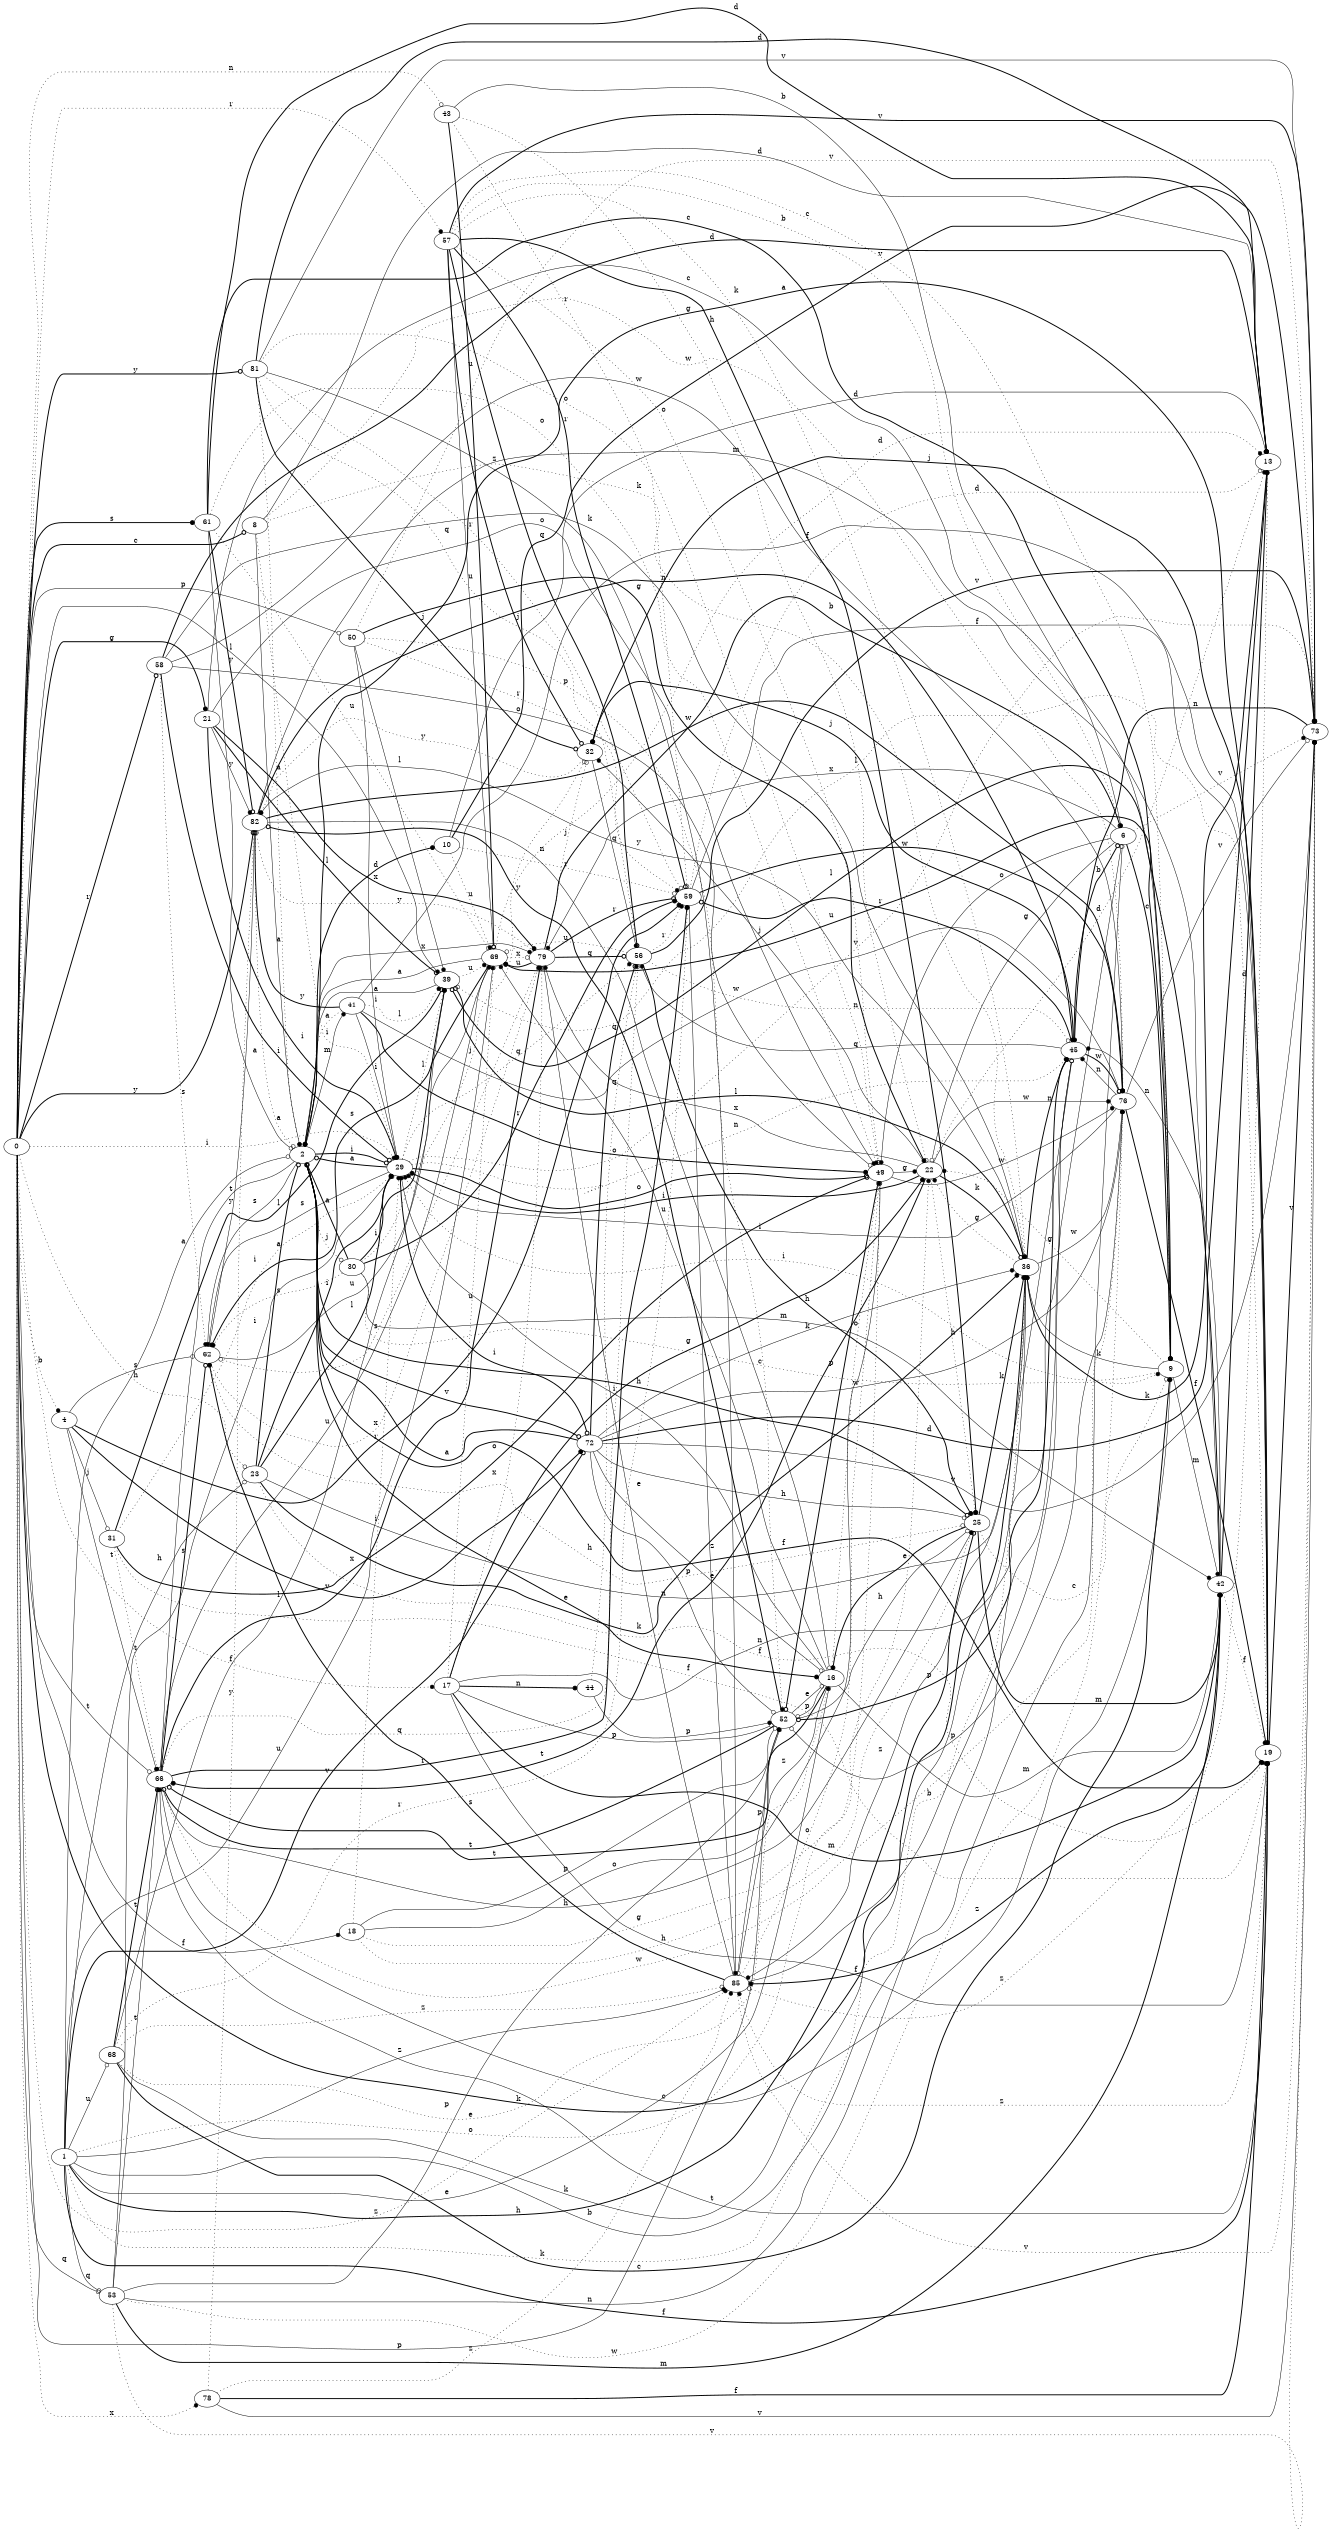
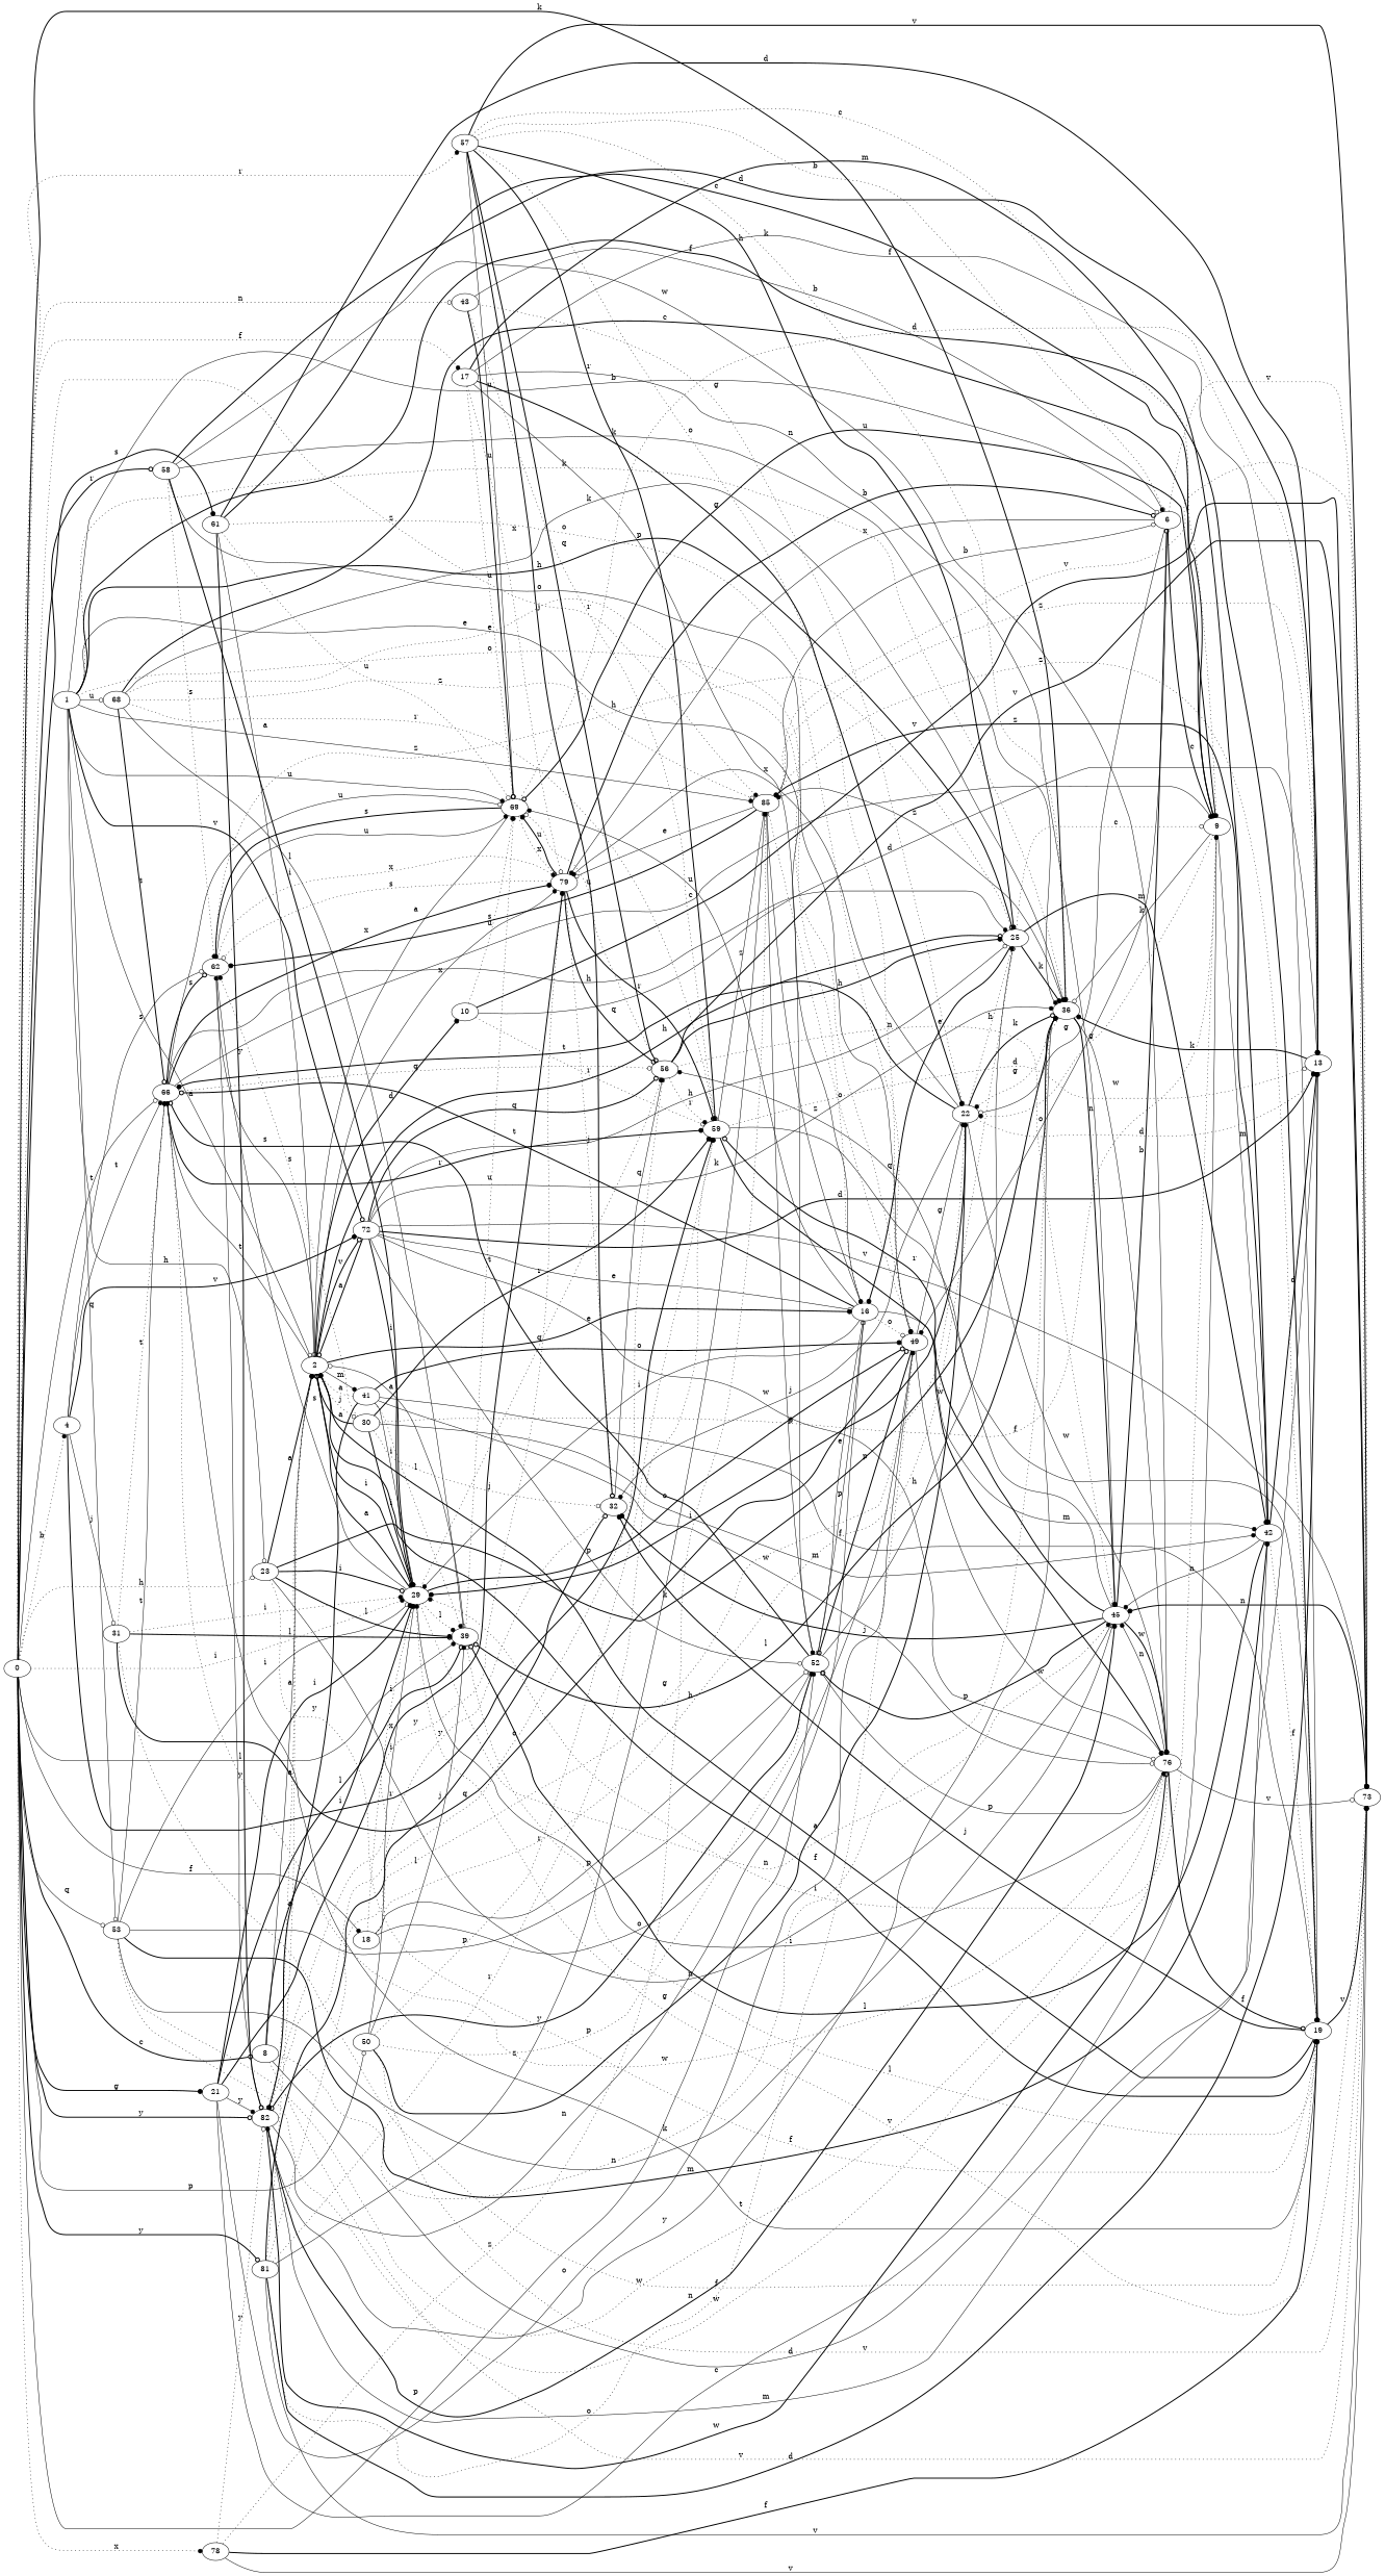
  strict digraph {
    rankdir=LR
    edge [arrowhead=dot style=solid]
    0
    4
    8
    17
    18
    21
    23
    29
    36
    39
    43
    50
    52
    53
    57
    58
    61
    66
    78
    81
    82
    85
    72
    62
    31
    59
    2
    13
    76
    19
    69
    79
    22
    42
-   44
    45
    25
    49
    9
    73
    56
    6
    16
    32
    1
    68
    10
    30
    41
    0 -> 4 [label=b style=dotted]
    0 -> 8 [arrowhead=odot label=c style=bold]
    0 -> 17 [label=f style=dotted]
    0 -> 18 [label=f]
    0 -> 21 [label=g style=bold]
    0 -> 23 [arrowhead=odot label=h style=dotted]
    0 -> 29 [label=i style=dotted]
    0 -> 36 [label=k style=bold]
    0 -> 39 [label=l]
    0 -> 43 [arrowhead=odot label=n style=dotted]
    0 -> 50 [arrowhead=odot label=p]
    0 -> 52 [label=p]
    0 -> 53 [arrowhead=odot label=q]
    0 -> 57 [label=r style=dotted]
    0 -> 58 [arrowhead=odot label=r style=bold]
    0 -> 61 [label=s style=bold]
    0 -> 66 [arrowhead=odot label=t]
    0 -> 78 [label=x style=dotted]
    0 -> 81 [arrowhead=odot label=y style=bold]
    0 -> 82 [arrowhead=odot label=y style=bold]
    0 -> 85 [label=z style=dotted]
    4 -> 66 [label=t]
    4 -> 72 [label=v style=bold]
    4 -> 62 [arrowhead=odot label=s]
    4 -> 31 [arrowhead=odot label=j]
    4 -> 59 [label=r style=bold]
-   8 -> 29 [label=i style=dotted]
+   8 -> 29 [label=i style=bold]
    8 -> 36 [label=k style=dotted]
    8 -> 2 [label=a]
    8 -> 13 [arrowhead=odot label=d]
    8 -> 76 [arrowhead=odot label=w style=dotted]
    17 -> 52 [arrowhead=odot label=p]
    17 -> 19 [label=f]
    17 -> 69 [arrowhead=odot label=u style=dotted]
    17 -> 79 [arrowhead=odot label=x style=dotted]
    17 -> 22 [label=g style=bold]
    17 -> 42 [label=m style=bold]
-   17 -> 44 [label=n style=bold]
    17 -> 45 [arrowhead=odot label=n]
    18 -> 29 [label=i style=dotted]
    18 -> 52 [arrowhead=odot label=p]
    18 -> 22 [label=g style=dotted]
    18 -> 25 [arrowhead=odot label=h style=dotted]
    18 -> 49 [arrowhead=odot label=o]
    21 -> 29 [label=i style=bold]
    21 -> 39 [arrowhead=odot label=l style=bold]
    21 -> 82 [label=y]
    21 -> 79 [label=x style=bold]
    21 -> 49 [label=o]
    21 -> 9 [label=c]
    23 -> 29 [arrowhead=odot label=i style=bold]
    23 -> 36 [label=k style=bold]
    23 -> 39 [label=l style=bold]
    23 -> 2 [arrowhead=odot label=a style=bold]
    23 -> 19 [label=f style=dotted]
    23 -> 45 [arrowhead=odot label=n]
    29 -> 39 [label=l style=dotted]
    29 -> 62 [arrowhead=odot label=s]
    29 -> 2 [arrowhead=odot label=a style=bold]
    29 -> 45 [label=n style=dotted]
    29 -> 49 [arrowhead=odot label=o style=bold]
    29 -> 73 [arrowhead=odot label=v style=dotted]
    29 -> 56 [label=q style=dotted]
    36 -> 39 [arrowhead=odot label=l style=bold]
    36 -> 82 [label=y]
    36 -> 85 [label=z]
    36 -> 76 [label=w]
    36 -> 22 [label=g style=dotted]
    36 -> 45 [label=n style=bold]
    39 -> 2 [arrowhead=odot label=a]
    39 -> 69 [label=u style=dotted]
    43 -> 59 [arrowhead=odot label=r style=dotted]
    43 -> 69 [arrowhead=odot label=u style=bold]
    43 -> 22 [arrowhead=odot label=g style=dotted]
    43 -> 6 [label=b]
    50 -> 29 [label=i]
    50 -> 39 [label=l]
    50 -> 52 [label=p style=dotted]
    50 -> 59 [label=r style=dotted]
    50 -> 22 [label=g style=bold]
    50 -> 73 [label=v style=dotted]
    52 -> 66 [arrowhead=odot label=t style=bold]
    52 -> 82 [arrowhead=odot label=y style=bold]
    52 -> 25 [arrowhead=odot label=h]
    52 -> 16 [arrowhead=odot label=e]
    53 -> 29 [arrowhead=odot label=i]
    53 -> 52 [arrowhead=odot label=p]
    53 -> 66 [label=t]
    53 -> 76 [arrowhead=odot label=w style=dotted]
    53 -> 42 [label=m style=bold]
    53 -> 45 [arrowhead=odot label=n]
    53 -> 73 [arrowhead=odot label=v style=dotted]
    57 -> 36 [label=k style=dotted]
    57 -> 59 [arrowhead=odot label=r style=bold]
    57 -> 69 [arrowhead=odot label=u]
    57 -> 25 [label=h style=bold]
    57 -> 49 [arrowhead=odot label=o style=dotted]
    57 -> 9 [label=c style=dotted]
    57 -> 73 [arrowhead=odot label=v style=bold]
    57 -> 56 [arrowhead=odot label=q style=bold]
    57 -> 6 [arrowhead=odot label=b style=dotted]
    57 -> 32 [arrowhead=odot label=j style=bold]
    58 -> 29 [arrowhead=odot label=i style=bold]
    58 -> 36 [label=k]
    58 -> 62 [label=s style=dotted]
    58 -> 13 [label=d style=bold]
    58 -> 76 [label=w]
    58 -> 49 [arrowhead=odot label=o]
    61 -> 82 [arrowhead=odot label=y style=bold]
    61 -> 2 [arrowhead=odot label=a]
    61 -> 13 [label=d style=bold]
    61 -> 69 [arrowhead=odot label=u style=dotted]
    61 -> 49 [label=o style=dotted]
    61 -> 9 [arrowhead=odot label=c style=bold]
    66 -> 62 [arrowhead=odot label=s style=bold]
    66 -> 59 [label=r style=bold]
    66 -> 76 [label=w style=dotted]
    66 -> 69 [arrowhead=odot label=u]
    66 -> 79 [label=x style=bold]
    66 -> 25 [label=h]
    66 -> 9 [label=c]
    66 -> 56 [arrowhead=odot label=q style=dotted]
    78 -> 82 [arrowhead=odot label=y style=dotted]
    78 -> 85 [label=z style=dotted]
    78 -> 19 [label=f style=bold]
    78 -> 73 [label=v]
    81 -> 85 [label=z]
    81 -> 59 [arrowhead=odot label=r style=dotted]
    81 -> 2 [arrowhead=odot label=a style=dotted]
    81 -> 13 [label=d style=bold]
    81 -> 49 [arrowhead=odot label=o style=dotted]
    81 -> 73 [label=v]
    81 -> 56 [arrowhead=odot label=q style=dotted]
    81 -> 32 [arrowhead=odot label=j style=bold]
    82 -> 2 [arrowhead=odot label=a style=dotted]
    82 -> 76 [arrowhead=odot label=w style=bold]
    82 -> 42 [arrowhead=odot label=m]
    82 -> 45 [label=n style=bold]
    82 -> 16 [arrowhead=odot label=n]
    85 -> 52 [label=p]
    85 -> 62 [label=s style=bold]
    85 -> 79 [arrowhead=odot label=e]
    85 -> 49 [label=o style=dotted]
    85 -> 73 [label=v style=dotted]
    85 -> 6 [arrowhead=odot label=b]
-   29 -> 72 [arrowhead=odot label=i style=bold]
+   72 -> 29 [arrowhead=odot label=i style=bold]
    72 -> 36 [label=k]
    72 -> 52 [arrowhead=odot label=p]
    72 -> 2 [arrowhead=odot label=a style=bold]
    72 -> 13 [label=d style=bold]
    72 -> 76 [arrowhead=odot label=w]
    72 -> 25 [arrowhead=odot label=h]
    72 -> 73 [label=v]
    72 -> 56 [arrowhead=odot label=q style=bold]
    72 -> 16 [arrowhead=odot label=e]
    62 -> 82 [arrowhead=odot label=y]
    62 -> 69 [label=u]
    62 -> 79 [label=x style=dotted]
    62 -> 25 [arrowhead=odot label=h style=dotted]
    31 -> 29 [label=i style=dotted]
    31 -> 39 [arrowhead=odot label=l style=bold]
    31 -> 66 [label=t style=dotted]
    31 -> 19 [label=f style=dotted]
    31 -> 49 [arrowhead=odot label=o style=bold]
    59 -> 85 [arrowhead=odot label=z]
    59 -> 13 [arrowhead=odot label=d style=dotted]
    59 -> 76 [arrowhead=odot label=w style=bold]
    59 -> 19 [arrowhead=odot label=f]
    2 -> 29 [arrowhead=odot label=i style=bold]
    2 -> 66 [arrowhead=odot label=t]
    2 -> 72 [arrowhead=odot label=v style=bold]
    2 -> 62 [label=s]
    2 -> 19 [label=f style=bold]
    2 -> 79 [label=x]
    2 -> 25 [arrowhead=odot label=h style=bold]
    2 -> 16 [label=e style=bold]
    2 -> 10 [label=d style=bold]
    2 -> 30 [arrowhead=odot label=j style=dotted]
    2 -> 41 [label=m]
    13 -> 36 [label=k style=bold]
    13 -> 85 [arrowhead=odot label=z style=dotted]
    76 -> 29 [label=i]
    76 -> 52 [arrowhead=odot label=p]
    76 -> 19 [arrowhead=odot label=f style=bold]
    76 -> 45 [label=n]
    76 -> 73 [arrowhead=odot label=v]
    19 -> 39 [arrowhead=odot label=l style=dotted]
    19 -> 66 [label=t]
    19 -> 85 [label=z style=dotted]
    19 -> 2 [label=a style=bold]
    19 -> 73 [label=v style=bold]
    19 -> 32 [label=j style=bold]
    69 -> 62 [label=s style=bold]
    69 -> 2 [arrowhead=odot label=a]
    69 -> 13 [label=d style=dotted]
    69 -> 79 [arrowhead=odot label=x style=dotted]
    79 -> 82 [arrowhead=odot label=y style=dotted]
    79 -> 62 [arrowhead=odot label=s style=dotted]
    79 -> 59 [arrowhead=odot label=r style=bold]
    79 -> 69 [label=u style=bold]
    79 -> 56 [arrowhead=odot label=q style=bold]
    79 -> 6 [arrowhead=odot label=b style=bold]
    79 -> 32 [arrowhead=odot label=j style=dotted]
    22 -> 29 [label=i style=bold]
    22 -> 36 [arrowhead=odot label=k style=bold]
    22 -> 66 [label=t style=bold]
    22 -> 13 [label=d style=dotted]
    22 -> 76 [label=w]
    22 -> 79 [label=x]
    22 -> 25 [label=h style=dotted]
    22 -> 32 [label=j]
    42 -> 39 [arrowhead=odot label=l style=bold]
    42 -> 85 [label=z style=bold]
    42 -> 13 [label=d style=bold]
    42 -> 19 [label=f style=dotted]
    42 -> 45 [label=n]
-   44 -> 52 [label=p]
-   44 -> 56 [label=q style=dotted]
    45 -> 52 [arrowhead=odot label=p style=bold]
    45 -> 59 [arrowhead=odot label=r style=bold]
    45 -> 76 [arrowhead=odot label=w style=bold]
    45 -> 56 [label=q]
    45 -> 6 [arrowhead=odot label=b style=bold]
    45 -> 32 [label=j style=bold]
    25 -> 36 [label=k style=bold]
    25 -> 42 [label=m style=bold]
    25 -> 9 [arrowhead=odot label=c style=dotted]
    25 -> 16 [label=e style=bold]
    49 -> 52 [arrowhead=odot label=p style=bold]
    49 -> 76 [label=w]
    49 -> 22 [label=g]
    9 -> 29 [label=i style=dotted]
    9 -> 36 [arrowhead=odot label=k]
    9 -> 69 [arrowhead=odot label=u style=bold]
    9 -> 22 [label=g style=dotted]
    9 -> 42 [label=m]
    73 -> 45 [label=n style=bold]
    56 -> 59 [label=r style=dotted]
    56 -> 69 [arrowhead=odot label=u style=dotted]
    56 -> 45 [arrowhead=odot label=n style=dotted]
    56 -> 25 [label=h style=bold]
    56 -> 73 [arrowhead=odot label=v style=bold]
    6 -> 79 [label=x]
    6 -> 22 [arrowhead=odot label=g]
    6 -> 49 [label=o]
    6 -> 9 [arrowhead=odot label=c style=bold]
    6 -> 73 [label=v style=dotted]
    16 -> 29 [label=i]
    16 -> 52 [arrowhead=odot label=p]
    16 -> 66 [arrowhead=odot label=t style=bold]
    16 -> 85 [arrowhead=odot label=z]
    16 -> 69 [label=u]
    16 -> 42 [label=m]
    16 -> 49 [arrowhead=odot label=o style=dotted]
    32 -> 82 [label=y style=dotted]
    32 -> 56 [label=q]
    1 -> 23 [arrowhead=odot label=h]
    1 -> 36 [arrowhead=odot label=k style=dotted]
    1 -> 53 [arrowhead=odot label=q]
    1 -> 85 [label=z]
    1 -> 72 [arrowhead=odot label=v style=bold]
    1 -> 2 [arrowhead=odot label=a]
    1 -> 19 [arrowhead=odot label=f style=bold]
    1 -> 69 [label=u]
    1 -> 25 [arrowhead=odot label=h style=bold]
    1 -> 49 [arrowhead=odot label=o style=dotted]
    1 -> 6 [arrowhead=odot label=b]
    1 -> 16 [arrowhead=odot label=e]
    1 -> 68 [arrowhead=odot label=u]
    68 -> 36 [label=k]
    68 -> 39 [arrowhead=odot label=l]
    68 -> 66 [arrowhead=odot label=t style=bold]
    68 -> 85 [arrowhead=odot label=z style=dotted]
    68 -> 59 [label=r style=dotted]
    68 -> 9 [label=c style=bold]
    68 -> 16 [label=e style=dotted]
    10 -> 59 [arrowhead=odot label=r style=dotted]
    10 -> 13 [label=d]
    10 -> 69 [label=u style=dotted]
    10 -> 73 [arrowhead=odot label=v style=bold]
    30 -> 29 [label=i style=bold]
    30 -> 62 [label=s style=dotted]
    30 -> 59 [label=r style=bold]
    30 -> 2 [arrowhead=odot label=a style=bold]
    30 -> 42 [label=m]
    30 -> 9 [label=c style=dotted]
    30 -> 32 [arrowhead=odot label=j style=dotted]
    41 -> 29 [label=i]
    41 -> 39 [label=l style=dotted]
    41 -> 82 [arrowhead=odot label=y style=bold]
    41 -> 2 [label=a style=dotted]
    41 -> 76 [arrowhead=odot label=w]
    41 -> 19 [label=f]
    41 -> 49 [label=o style=bold]
  }
